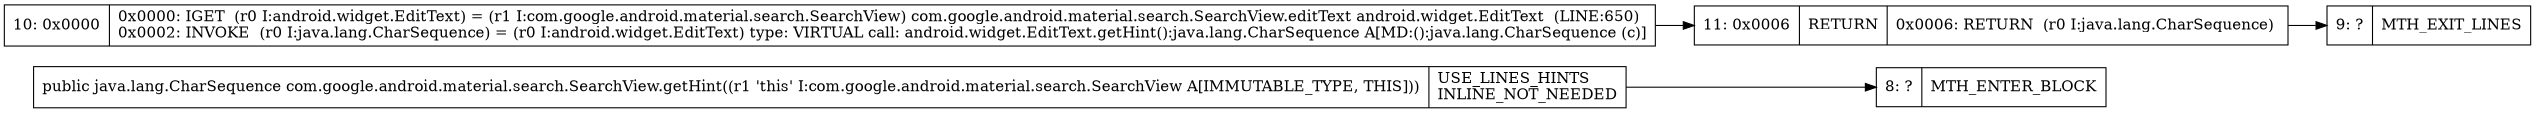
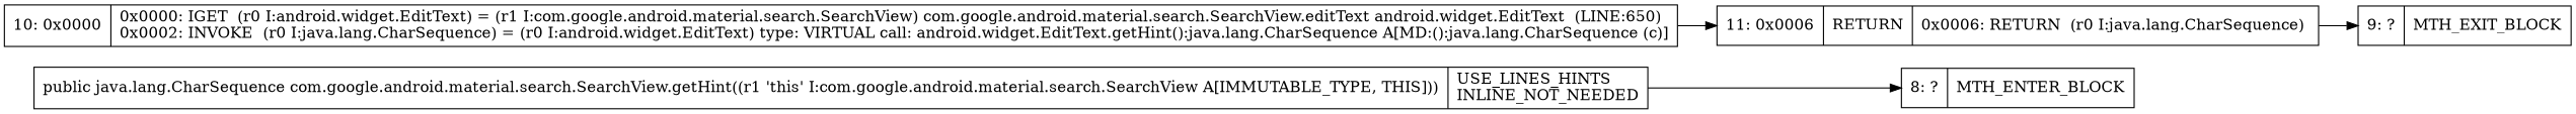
  digraph {
    rankdir=LR
    node [shape=record]
    n1 [label="{8\:\ ?|MTH_ENTER_BLOCK\l}"]
    n2 [label="{10\:\ 0x0000|0x0000: IGET  (r0 I:android.widget.EditText) = (r1 I:com.google.android.material.search.SearchView) com.google.android.material.search.SearchView.editText android.widget.EditText  (LINE:650)\l0x0002: INVOKE  (r0 I:java.lang.CharSequence) = (r0 I:android.widget.EditText) type: VIRTUAL call: android.widget.EditText.getHint():java.lang.CharSequence A[MD:():java.lang.CharSequence (c)]\l}"]
    n3 [label="{11\:\ 0x0006|RETURN\l|0x0006: RETURN  (r0 I:java.lang.CharSequence) \l}"]
-   n4 [label="{9\:\ ?|MTH_EXIT_LINES\l}"]
+   n4 [label="{9\:\ ?|MTH_EXIT_BLOCK\l}"]
    n5 [label="{public java.lang.CharSequence com.google.android.material.search.SearchView.getHint((r1 'this' I:com.google.android.material.search.SearchView A[IMMUTABLE_TYPE, THIS]))  | USE_LINES_HINTS\lINLINE_NOT_NEEDED\l}"]
    n2 -> n3
    n3 -> n4
    n5 -> n1
  }
